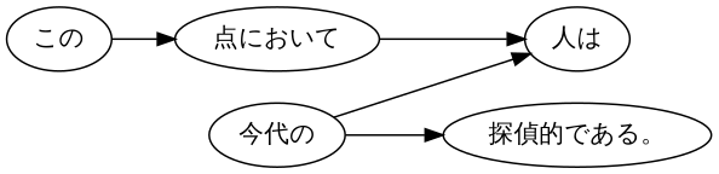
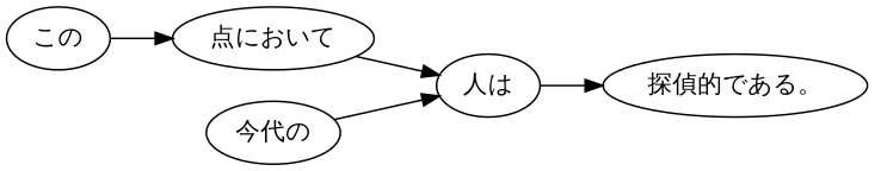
  digraph {
    rankdir=LR
    n1 [label="この"]
    n2 [label="点において"]
    n3 [label="人は"]
    n4 [label="探偵的である。"]
    n5 [label="今代の"]
    n1 -> n2
    n2 -> n3
-   n5 -> n4
+   n3 -> n4
    n5 -> n3
  }
